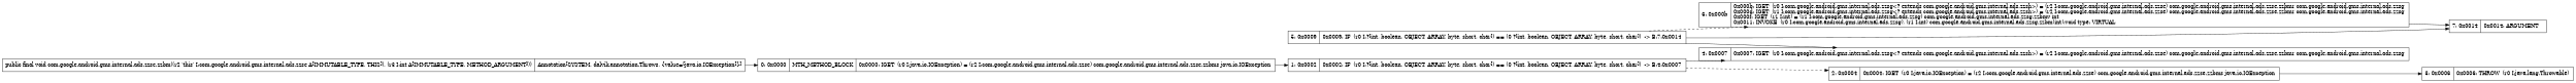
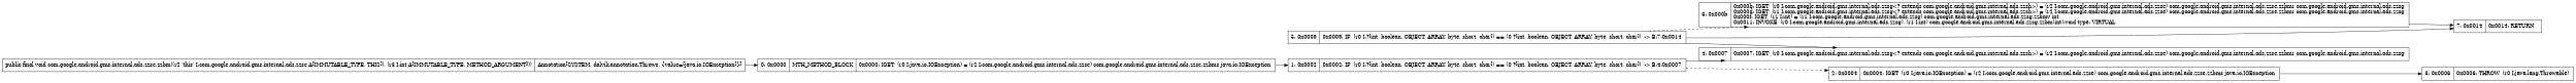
  digraph {
    rankdir=LR
    node [shape=record]
    n1 [label="{0\:\ 0x0000|MTH_METHOD_BLOCK\l|0x0000: IGET  (r0 I:java.io.IOException) = (r2 I:com.google.android.gms.internal.ads.zzse) com.google.android.gms.internal.ads.zzse.zzbms java.io.IOException \l}"]
    n2 [label="{1\:\ 0x0002|0x0002: IF  (r0 I:?[int, boolean, OBJECT, ARRAY, byte, short, char]) == (0 ?[int, boolean, OBJECT, ARRAY, byte, short, char])  \-\> B:4:0x0007 \l}"]
    n3 [label="{2\:\ 0x0004|0x0004: IGET  (r0 I:java.io.IOException) = (r2 I:com.google.android.gms.internal.ads.zzse) com.google.android.gms.internal.ads.zzse.zzbms java.io.IOException \l}"]
    n4 [label="{4\:\ 0x0007|0x0007: IGET  (r0 I:com.google.android.gms.internal.ads.zzsg\<? extends com.google.android.gms.internal.ads.zzsh\>) = (r2 I:com.google.android.gms.internal.ads.zzse) com.google.android.gms.internal.ads.zzse.zzbmr com.google.android.gms.internal.ads.zzsg \l}"]
    n5 [label="{3\:\ 0x0006|0x0006: THROW  (r0 I:java.lang.Throwable) \l}"]
    n6 [label="{5\:\ 0x0009|0x0009: IF  (r0 I:?[int, boolean, OBJECT, ARRAY, byte, short, char]) == (0 ?[int, boolean, OBJECT, ARRAY, byte, short, char])  \-\> B:7:0x0014 \l}"]
    n7 [label="{6\:\ 0x000b|0x000b: IGET  (r0 I:com.google.android.gms.internal.ads.zzsg\<? extends com.google.android.gms.internal.ads.zzsh\>) = (r2 I:com.google.android.gms.internal.ads.zzse) com.google.android.gms.internal.ads.zzse.zzbmr com.google.android.gms.internal.ads.zzsg \l0x000d: IGET  (r1 I:com.google.android.gms.internal.ads.zzsg\<? extends com.google.android.gms.internal.ads.zzsh\>) = (r2 I:com.google.android.gms.internal.ads.zzse) com.google.android.gms.internal.ads.zzse.zzbmr com.google.android.gms.internal.ads.zzsg \l0x000f: IGET  (r1 I:int) = (r1 I:com.google.android.gms.internal.ads.zzsg) com.google.android.gms.internal.ads.zzsg.zzbmv int \l0x0011: INVOKE  (r0 I:com.google.android.gms.internal.ads.zzsg), (r1 I:int) com.google.android.gms.internal.ads.zzsg.zzbm(int):void type: VIRTUAL \l}"]
-   n8 [label="{7\:\ 0x0014|0x0014: ARGUMENT   \l}"]
+   n8 [label="{7\:\ 0x0014|0x0014: RETURN   \l}"]
    n9 [label="{public final void com.google.android.gms.internal.ads.zzse.zzbm((r2 'this' I:com.google.android.gms.internal.ads.zzse A[IMMUTABLE_TYPE, THIS]), (r3 I:int A[IMMUTABLE_TYPE, METHOD_ARGUMENT]))  | Annotation[SYSTEM, dalvik.annotation.Throws, \{value=[java.io.IOException]\}]\l}"]
    n1 -> n2
    n2 -> n3 [style=dashed]
    n2 -> n4
    n3 -> n5
    n6 -> n4
    n6 -> n7 [style=dashed]
    n6 -> n8
    n7 -> n8
    n9 -> n1
  }
